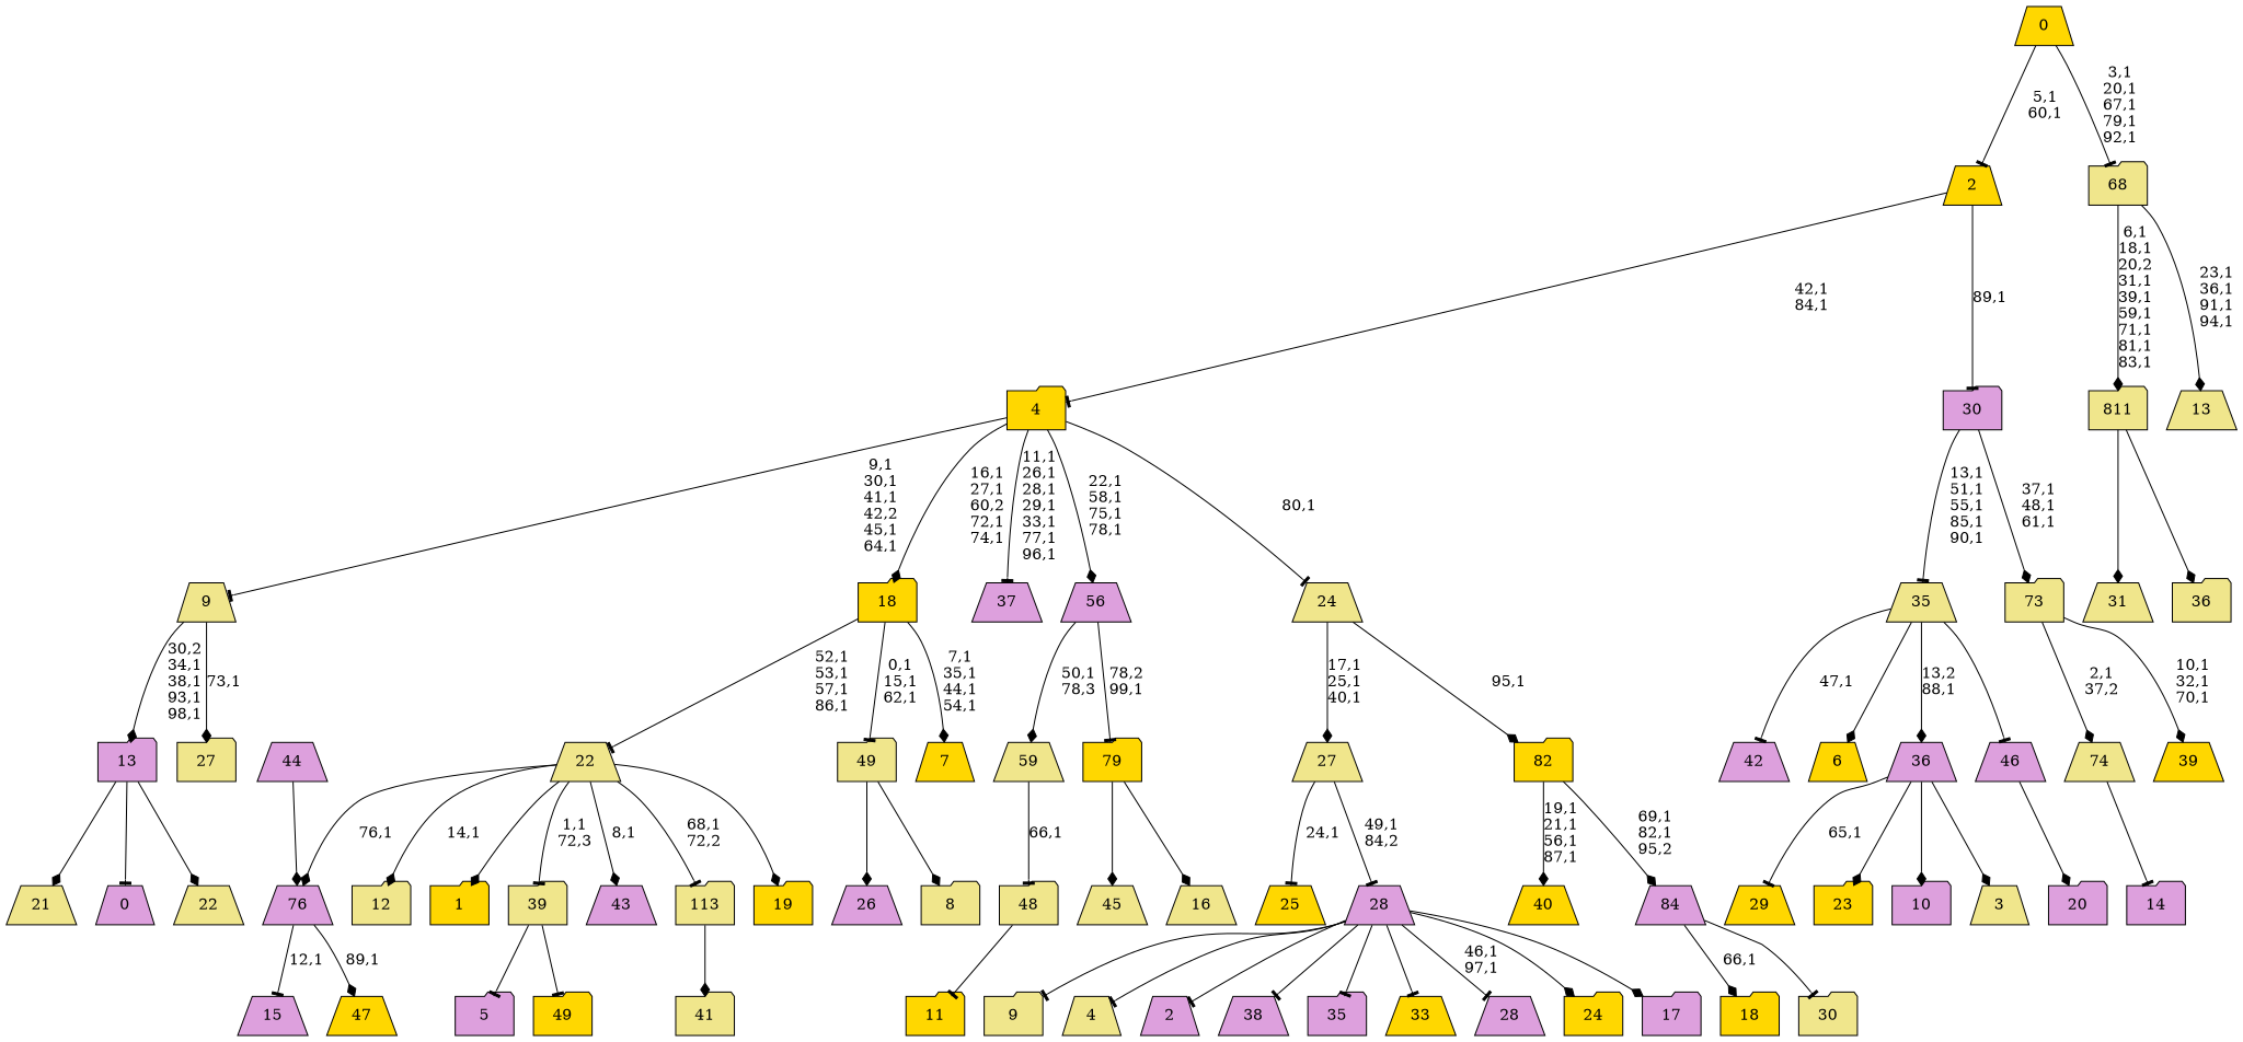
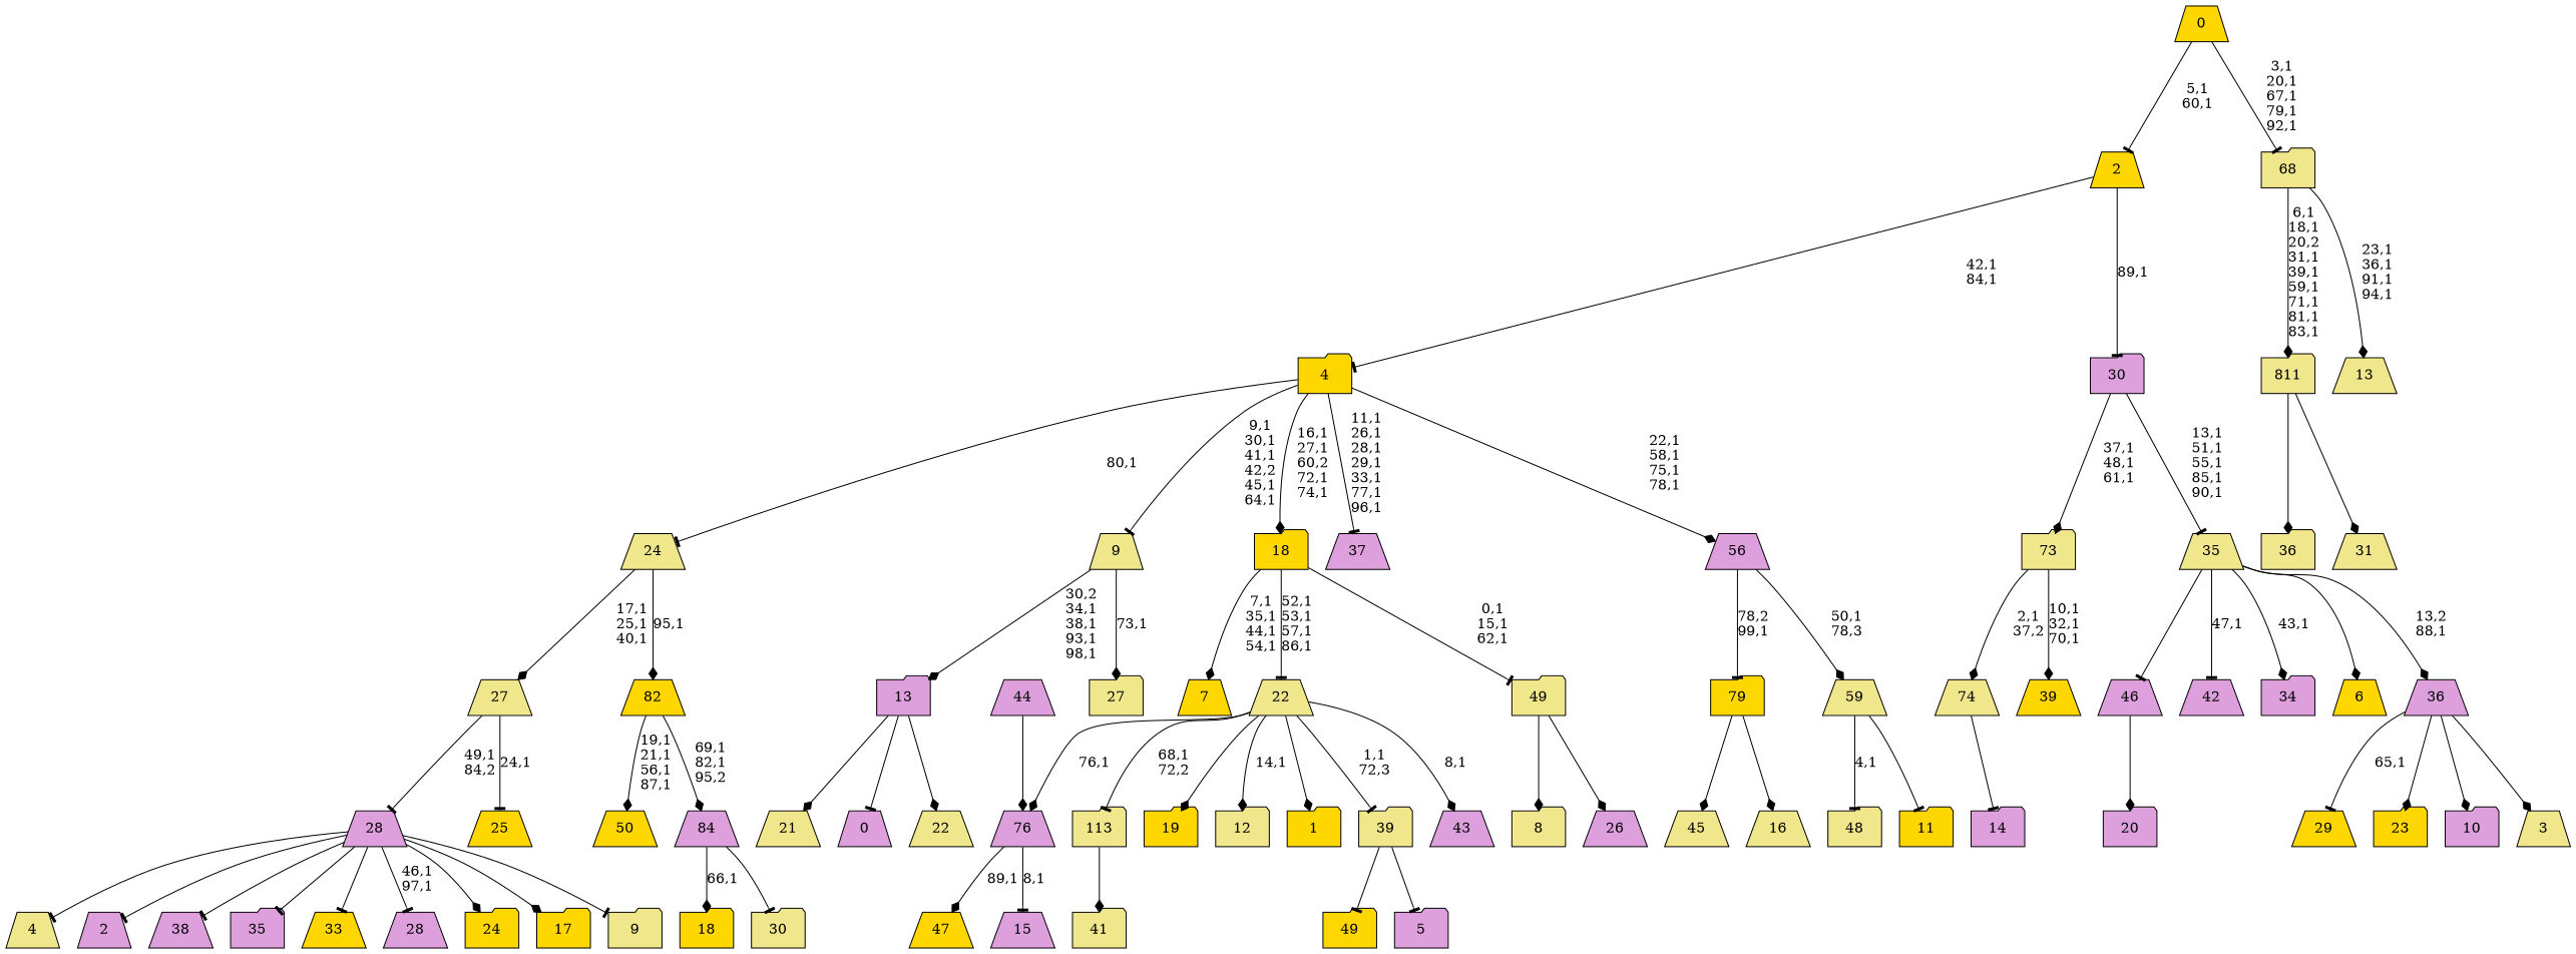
  digraph {
    node [fillcolor=khaki shape=trapezium style=filled]
    edge [arrowhead=diamond]
    n1 [fillcolor=gold label=49 shape=folder]
    n2 [label=48 shape=folder]
    n3 [fillcolor=gold label=47]
    n4 [fillcolor=plum label=46]
    n5 [fillcolor=plum label=20 shape=folder]
    n6 [label=45]
    n7 [fillcolor=plum label=44]
    76 [fillcolor=plum]
    n9 [fillcolor=plum label=43]
    n10 [fillcolor=plum label=42]
    n11 [label=41 shape=folder]
-   n12 [fillcolor=gold label=40]
+   n12 [fillcolor=gold label=50]
    n13 [fillcolor=gold label=39]
    n14 [fillcolor=plum label=38]
    n15 [fillcolor=plum label=37]
    n16 [label=36 shape=folder]
    n17 [fillcolor=plum label=35 shape=folder]
+   n18 [fillcolor=plum label=34 shape=folder]
    n19 [fillcolor=gold label=33]
    113 [shape=folder]
    n21 [label=31]
    n22 [label=811 shape=folder]
    n23 [label=30 shape=folder]
    n24 [fillcolor=gold label=29]
    n25 [fillcolor=plum label=28]
    n26 [label=27 shape=folder]
    n27 [fillcolor=plum label=26]
    n28 [fillcolor=gold label=25]
    n29 [fillcolor=gold label=24 shape=folder]
    n30 [fillcolor=gold label=23 shape=folder]
    n31 [label=22]
    n32 [label=21]
    n33 [fillcolor=gold label=19 shape=folder]
    n34 [fillcolor=gold label=18 shape=folder]
    84 [fillcolor=plum]
-   82 [fillcolor=gold shape=folder]
-   n37 [fillcolor=plum label=17 shape=folder]
+   82 [fillcolor=gold]
+   n37 [fillcolor=gold label=17 shape=folder]
    n38 [label=16]
    79 [fillcolor=gold shape=folder]
    n40 [fillcolor=plum label=15]
    n41 [fillcolor=plum label=14 shape=folder]
    74
    73 [shape=folder]
    n44 [label=13]
    n45 [label=68 shape=folder]
    n46 [label=12 shape=folder]
    n47 [fillcolor=gold label=11 shape=folder]
    n48 [label=59]
    56 [fillcolor=plum]
    n50 [fillcolor=plum label=10 shape=folder]
    n51 [label=9 shape=folder]
    n52 [label=8 shape=folder]
    49 [shape=folder]
    n54 [fillcolor=gold label=7]
    n55 [fillcolor=gold label=6]
    n56 [fillcolor=plum label=5 shape=folder]
    39 [shape=folder]
    n58 [label=4]
    n59 [label=3]
    36 [fillcolor=plum]
    35
    30 [fillcolor=plum shape=folder]
    n63 [fillcolor=plum label=2]
    28 [fillcolor=plum]
    27
    24
    n67 [fillcolor=gold label=1 shape=folder]
    22
    18 [fillcolor=gold shape=folder]
    n70 [fillcolor=plum label=0]
    13 [fillcolor=plum shape=folder]
    9
    4 [fillcolor=gold shape=folder]
    2 [fillcolor=gold]
    0 [fillcolor=gold]
    n4 -> n5
    n7 -> 76
    76 -> n3 [label="89,1"]
-   76 -> n40 [arrowhead=tee label="12,1"]
+   76 -> n40 [arrowhead=tee label="8,1"]
    113 -> n11
    n22 -> n16
    n22 -> n21
    84 -> n23 [arrowhead=tee]
    84 -> n34 [label="66,1"]
    82 -> n12 [label="19,1\n21,1\n56,1\n87,1"]
    82 -> 84 [label="69,1\n82,1\n95,2"]
    79 -> n6
    79 -> n38
    74 -> n41 [arrowhead=tee]
    73 -> n13 [label="10,1\n32,1\n70,1"]
    73 -> 74 [label="2,1\n37,2"]
    n45 -> n22 [label="6,1\n18,1\n20,2\n31,1\n39,1\n59,1\n71,1\n81,1\n83,1"]
    n45 -> n44 [label="23,1\n36,1\n91,1\n94,1"]
-   n48 -> n2 [arrowhead=tee label="66,1"]
-   n2 -> n47 [arrowhead=tee]
+   n48 -> n2 [arrowhead=tee label="4,1"]
+   n48 -> n47 [arrowhead=tee]
    56 -> 79 [arrowhead=tee label="78,2\n99,1"]
    56 -> n48 [label="50,1\n78,3"]
    49 -> n27
    49 -> n52
    39 -> n1 [arrowhead=tee]
    39 -> n56 [arrowhead=tee]
    36 -> n24 [arrowhead=tee label="65,1"]
    36 -> n30
    36 -> n50
    36 -> n59
    35 -> n4 [arrowhead=tee]
    35 -> n10 [arrowhead=tee label="47,1"]
+   35 -> n18 [label="43,1"]
    35 -> n55
    35 -> 36 [label="13,2\n88,1"]
    30 -> 73 [label="37,1\n48,1\n61,1"]
    30 -> 35 [arrowhead=tee label="13,1\n51,1\n55,1\n85,1\n90,1"]
    28 -> n14 [arrowhead=tee]
    28 -> n17 [arrowhead=tee]
    28 -> n19 [arrowhead=tee]
    28 -> n25 [arrowhead=tee label="46,1\n97,1"]
    28 -> n29
    28 -> n37
    28 -> n51 [arrowhead=tee]
    28 -> n58 [arrowhead=tee]
    28 -> n63 [arrowhead=tee]
    27 -> n28 [arrowhead=tee label="24,1"]
    27 -> 28 [arrowhead=tee label="49,1\n84,2"]
    24 -> 82 [label="95,1"]
    24 -> 27 [label="17,1\n25,1\n40,1"]
    22 -> 76 [label="76,1"]
    22 -> n9 [label="8,1"]
    22 -> 113 [arrowhead=tee label="68,1\n72,2"]
    22 -> n33
    22 -> n46 [label="14,1"]
    22 -> 39 [arrowhead=tee label="1,1\n72,3"]
    22 -> n67
    18 -> 49 [arrowhead=tee label="0,1\n15,1\n62,1"]
    18 -> n54 [label="7,1\n35,1\n44,1\n54,1"]
    18 -> 22 [arrowhead=tee label="52,1\n53,1\n57,1\n86,1"]
    13 -> n31
    13 -> n32
    13 -> n70 [arrowhead=tee]
    9 -> n26 [label="73,1"]
    9 -> 13 [label="30,2\n34,1\n38,1\n93,1\n98,1"]
    4 -> n15 [arrowhead=tee label="11,1\n26,1\n28,1\n29,1\n33,1\n77,1\n96,1"]
    4 -> 56 [label="22,1\n58,1\n75,1\n78,1"]
    4 -> 24 [arrowhead=tee label="80,1"]
    4 -> 18 [label="16,1\n27,1\n60,2\n72,1\n74,1"]
    4 -> 9 [arrowhead=tee label="9,1\n30,1\n41,1\n42,2\n45,1\n64,1"]
    2 -> 30 [arrowhead=tee label="89,1"]
    2 -> 4 [arrowhead=tee label="42,1\n84,1"]
    0 -> n45 [arrowhead=tee label="3,1\n20,1\n67,1\n79,1\n92,1"]
    0 -> 2 [arrowhead=tee label="5,1\n60,1"]
  }
